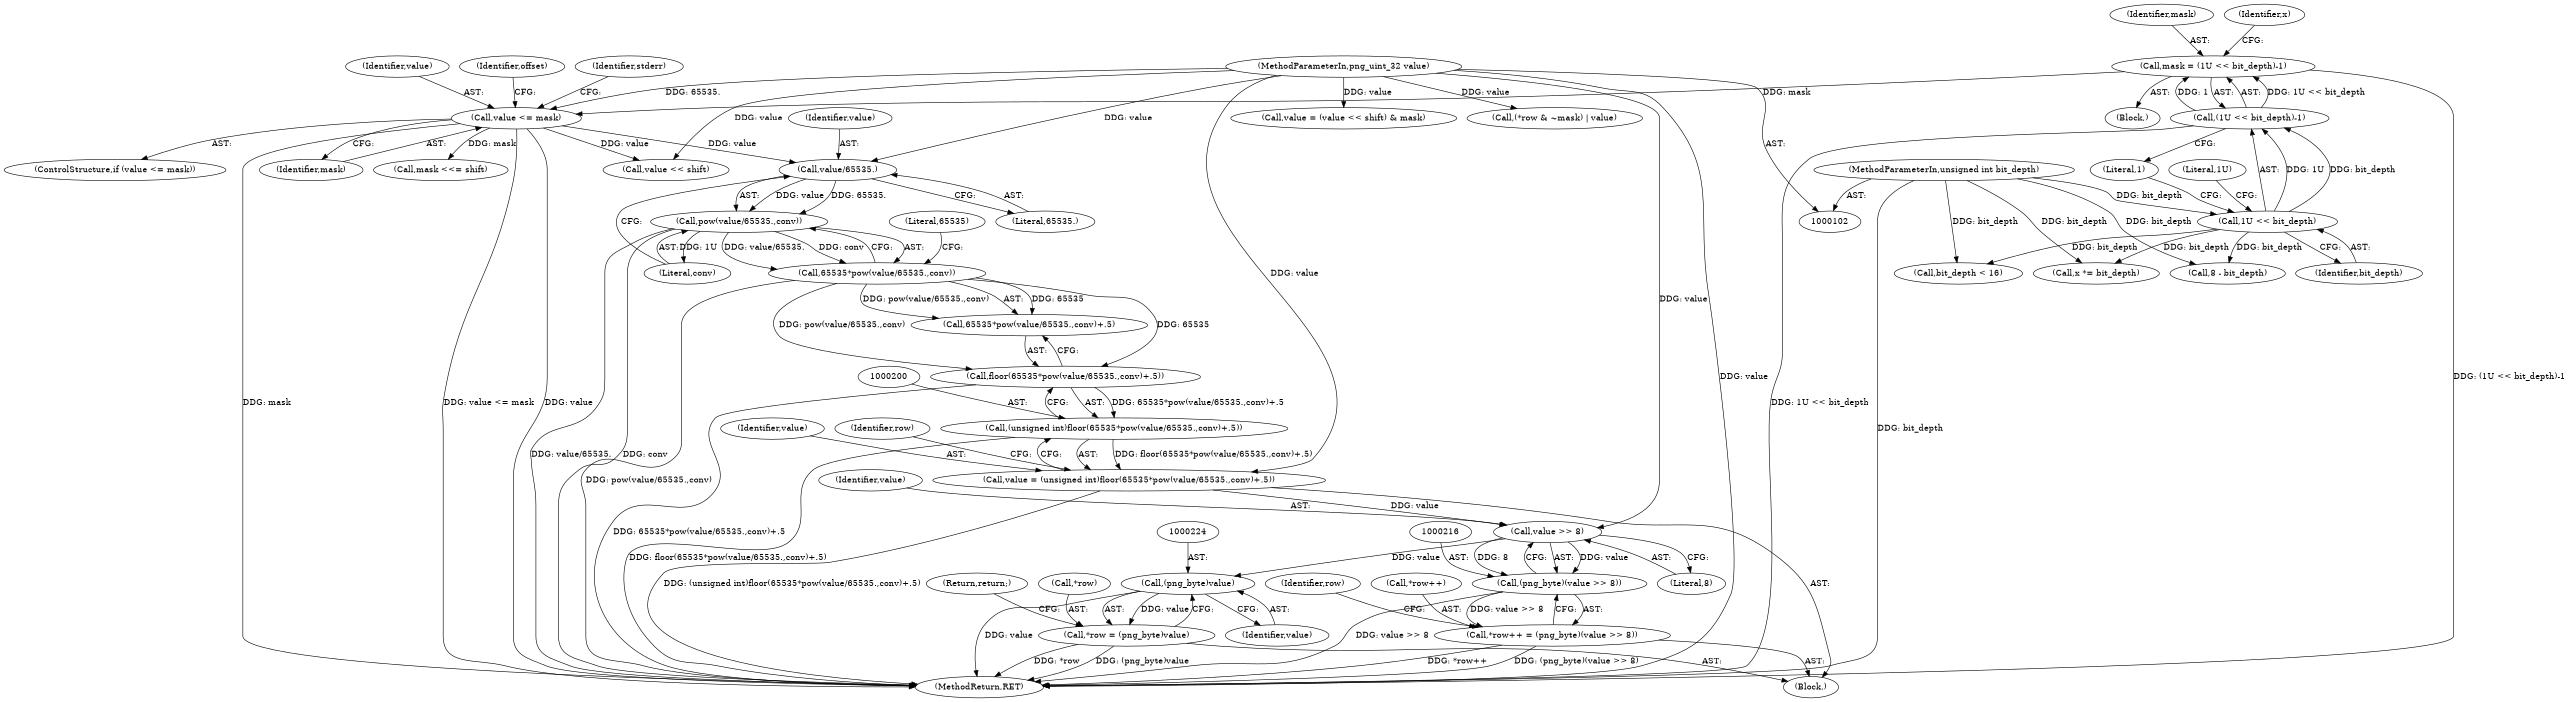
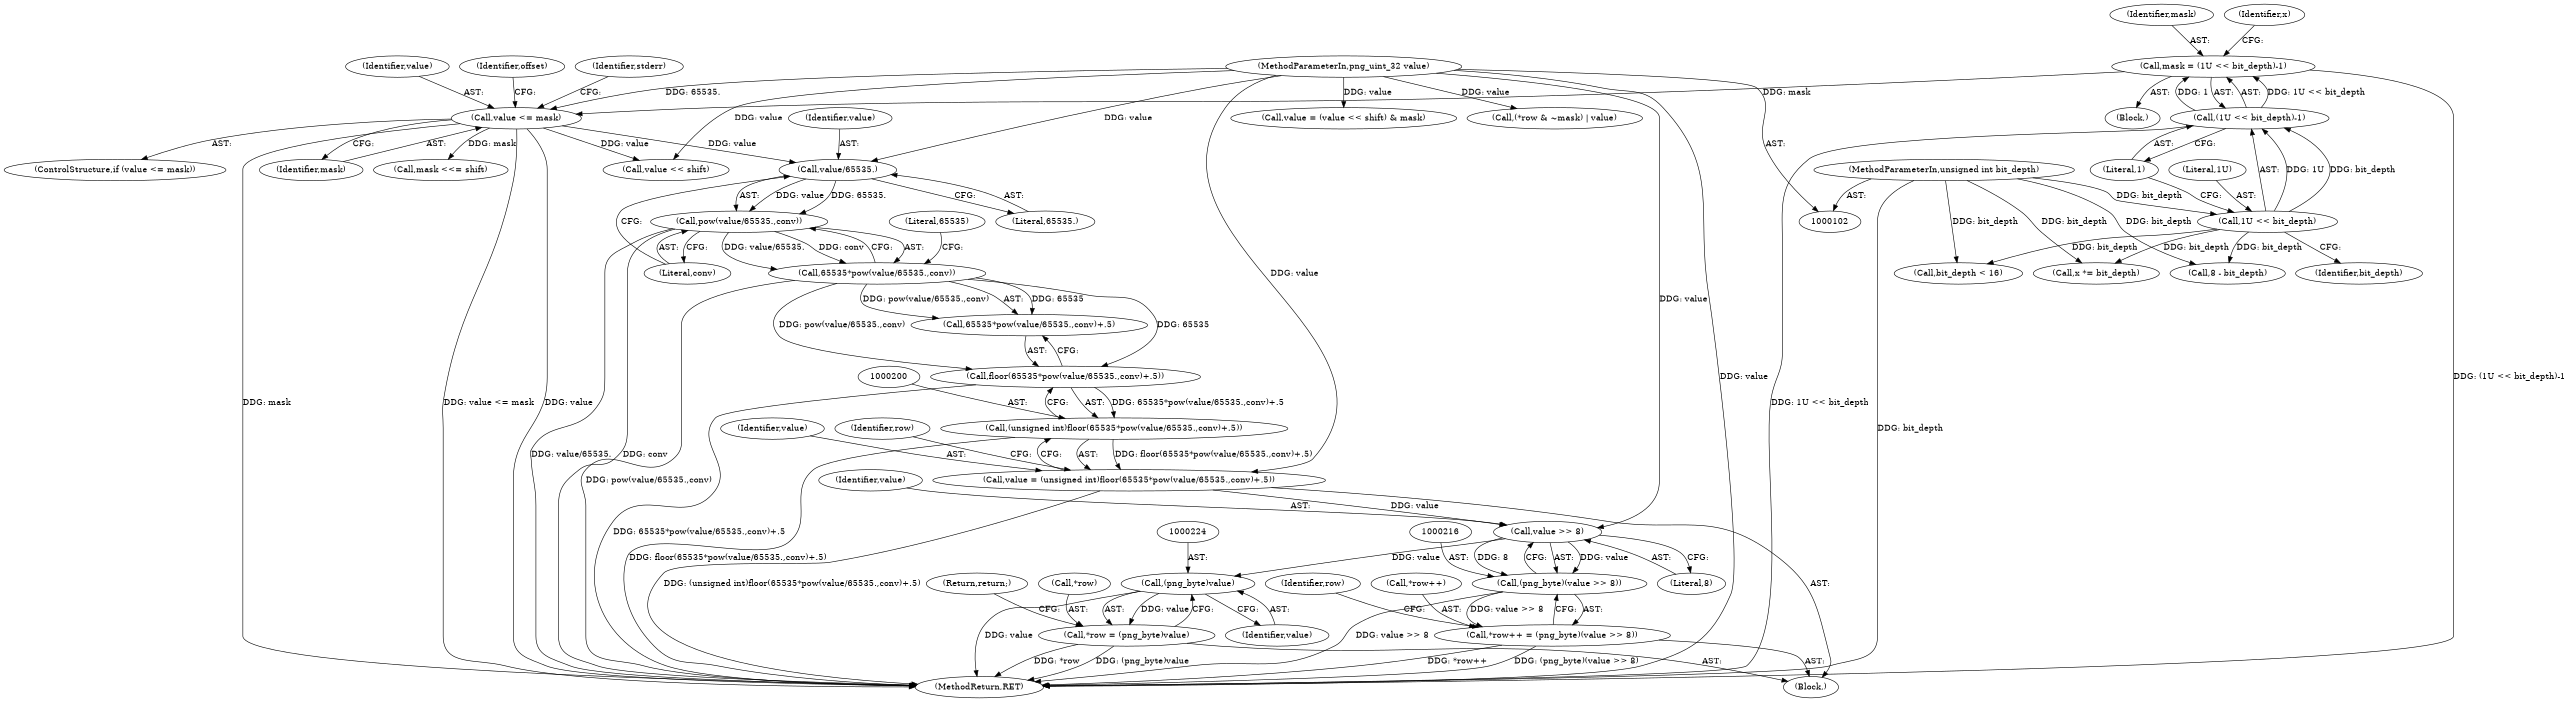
  digraph {
    n1 [label="(Call,value/65535.)"]
    n2 [label="(Call,pow(value/65535.,conv))"]
    n3 [label="(Literal,65535.)"]
    n4 [label="(MethodReturn,RET)"]
    n5 [label="(Call,65535*pow(value/65535.,conv))"]
    n6 [label="(Literal,conv)"]
    n7 [label="(Call,value <= mask)"]
    n8 [label="(ControlStructure,if (value <= mask))"]
    n9 [label="(Call,value << shift)"]
    n10 [label="(Identifier,mask)"]
    n11 [label="(Call,mask <<= shift)"]
    n12 [label="(MethodParameterIn,png_uint_32 value)"]
    n13 [label="(Call,value = (unsigned int)floor(65535*pow(value/65535.,conv)+.5))"]
    n14 [label="(Call,value >> 8)"]
    n15 [label="(Call,value = (value << shift) & mask)"]
    n16 [label="(Call,(*row & ~mask) | value)"]
    1000102
    n18 [label="(Call,(unsigned int)floor(65535*pow(value/65535.,conv)+.5))"]
    n19 [label="(Block,)"]
    n20 [label="(Call,(png_byte)value)"]
    n21 [label="(Call,(png_byte)(value >> 8))"]
    n22 [label="(Literal,8)"]
    n23 [label="(Call,*row = (png_byte)value)"]
    n24 [label="(Identifier,value)"]
    n25 [label="(Call,mask = (1U << bit_depth)-1)"]
    n26 [label="(Call,(1U << bit_depth)-1)"]
    n27 [label="(Block,)"]
    n28 [label="(Literal,1)"]
    n29 [label="(Call,1U << bit_depth)"]
    n30 [label="(Call,x *= bit_depth)"]
    n31 [label="(Call,bit_depth < 16)"]
    n32 [label="(Identifier,bit_depth)"]
    n33 [label="(Call,8 - bit_depth)"]
    n34 [label="(MethodParameterIn,unsigned int bit_depth)"]
    n35 [label="(Call,floor(65535*pow(value/65535.,conv)+.5))"]
    n36 [label="(Call,65535*pow(value/65535.,conv)+.5)"]
    n37 [label="(Call,*row++ = (png_byte)(value >> 8))"]
    n38 [label="(Identifier,value)"]
    n39 [label="(Literal,65535)"]
    n40 [label="(Identifier,row)"]
    n41 [label="(Call,*row++)"]
    n42 [label="(Identifier,row)"]
    n43 [label="(Identifier,mask)"]
    n44 [label="(Identifier,value)"]
    n45 [label="(Identifier,offset)"]
    n46 [label="(Identifier,x)"]
    n47 [label="(Identifier,value)"]
    n48 [label="(Identifier,stderr)"]
    n49 [label="(Identifier,value)"]
    n50 [label="(Return,return;)"]
    n51 [label="(Call,*row)"]
    n52 [label="(Literal,1U)"]
    1000200
    1000216
    1000224
    n1 -> n2 [label="AST: "]
    n1 -> n2 [label="DDG: value"]
    n1 -> n2 [label="DDG: 65535."]
    n1 -> n3 [label="CFG: "]
    n2 -> n4 [label="DDG: conv"]
    n2 -> n4 [label="DDG: value/65535."]
    n2 -> n5 [label="AST: "]
    n2 -> n5 [label="DDG: value/65535."]
    n2 -> n5 [label="DDG: conv"]
-   n2 -> n6 [label="DDG: 1U"]
+   n2 -> n6 [label="CFG: "]
    n3 -> n1 [label="AST: "]
    n5 -> n2 [label="CFG: "]
    n5 -> n4 [label="DDG: pow(value/65535.,conv)"]
    n5 -> n35 [label="DDG: 65535"]
    n5 -> n35 [label="DDG: pow(value/65535.,conv)"]
    n5 -> n36 [label="AST: "]
    n5 -> n36 [label="DDG: 65535"]
    n5 -> n36 [label="DDG: pow(value/65535.,conv)"]
    n6 -> n1 [label="CFG: "]
    n6 -> n2 [label="AST: "]
    n7 -> n1 [label="DDG: value"]
    n7 -> n4 [label="DDG: mask"]
    n7 -> n4 [label="DDG: value <= mask"]
    n7 -> n4 [label="DDG: value"]
    n7 -> n8 [label="AST: "]
    n7 -> n9 [label="DDG: value"]
    n7 -> n10 [label="CFG: "]
    n7 -> n11 [label="DDG: mask"]
    n10 -> n7 [label="AST: "]
    n12 -> n1 [label="DDG: value"]
    n12 -> n4 [label="DDG: value"]
    n12 -> n7 [label="DDG: 65535."]
    n12 -> n9 [label="DDG: value"]
    n12 -> n13 [label="DDG: value"]
    n12 -> n14 [label="DDG: value"]
    n12 -> n15 [label="DDG: value"]
    n12 -> n16 [label="DDG: value"]
    n12 -> 1000102 [label="AST: "]
    n13 -> n4 [label="DDG: (unsigned int)floor(65535*pow(value/65535.,conv)+.5)"]
    n13 -> n14 [label="DDG: value"]
    n13 -> n18 [label="CFG: "]
    n13 -> n19 [label="AST: "]
    n14 -> n20 [label="DDG: value"]
    n14 -> n21 [label="AST: "]
    n14 -> n21 [label="DDG: value"]
    n14 -> n21 [label="DDG: 8"]
    n14 -> n22 [label="CFG: "]
    n18 -> n4 [label="DDG: floor(65535*pow(value/65535.,conv)+.5)"]
    n18 -> n13 [label="AST: "]
    n18 -> n13 [label="DDG: floor(65535*pow(value/65535.,conv)+.5)"]
    n18 -> n35 [label="CFG: "]
    n20 -> n4 [label="DDG: value"]
    n20 -> n23 [label="AST: "]
    n20 -> n23 [label="DDG: value"]
    n20 -> n24 [label="CFG: "]
    n21 -> n4 [label="DDG: value >> 8"]
    n21 -> n14 [label="CFG: "]
    n21 -> n37 [label="AST: "]
    n21 -> n37 [label="DDG: value >> 8"]
    n22 -> n14 [label="AST: "]
    n23 -> n4 [label="DDG: *row"]
    n23 -> n4 [label="DDG: (png_byte)value"]
    n23 -> n19 [label="AST: "]
    n23 -> n20 [label="CFG: "]
    n24 -> n20 [label="AST: "]
    n25 -> n4 [label="DDG: (1U << bit_depth)-1"]
    n25 -> n7 [label="DDG: mask"]
    n25 -> n26 [label="AST: "]
    n25 -> n27 [label="AST: "]
    n26 -> n4 [label="DDG: 1U << bit_depth"]
    n26 -> n25 [label="AST: "]
    n26 -> n25 [label="DDG: 1U << bit_depth"]
    n26 -> n25 [label="DDG: 1"]
    n26 -> n28 [label="CFG: "]
+   n28 -> n26 [label="AST: "]
    n28 -> n29 [label="CFG: "]
    n29 -> n26 [label="AST: "]
    n29 -> n26 [label="DDG: 1U"]
    n29 -> n26 [label="DDG: bit_depth"]
    n29 -> n30 [label="DDG: bit_depth"]
    n29 -> n31 [label="DDG: bit_depth"]
    n29 -> n32 [label="CFG: "]
    n29 -> n33 [label="DDG: bit_depth"]
-   n32 -> n29 [label="AST: "]
    n34 -> n4 [label="DDG: bit_depth"]
    n34 -> 1000102 [label="AST: "]
    n34 -> n29 [label="DDG: bit_depth"]
    n34 -> n30 [label="DDG: bit_depth"]
    n34 -> n31 [label="DDG: bit_depth"]
    n34 -> n33 [label="DDG: bit_depth"]
    n35 -> n4 [label="DDG: 65535*pow(value/65535.,conv)+.5"]
    n35 -> n18 [label="AST: "]
    n35 -> n18 [label="DDG: 65535*pow(value/65535.,conv)+.5"]
    n35 -> n36 [label="CFG: "]
    n36 -> n35 [label="AST: "]
    n37 -> n4 [label="DDG: *row++"]
    n37 -> n4 [label="DDG: (png_byte)(value >> 8)"]
    n37 -> n19 [label="AST: "]
    n37 -> n21 [label="CFG: "]
    n38 -> n13 [label="AST: "]
    n39 -> n5 [label="CFG: "]
    n40 -> n13 [label="CFG: "]
    n41 -> n37 [label="AST: "]
    n42 -> n37 [label="CFG: "]
    n43 -> n25 [label="AST: "]
    n44 -> n1 [label="AST: "]
    n45 -> n7 [label="CFG: "]
    n46 -> n25 [label="CFG: "]
    n47 -> n14 [label="AST: "]
    n48 -> n7 [label="CFG: "]
    n49 -> n7 [label="AST: "]
    n50 -> n23 [label="CFG: "]
    n51 -> n23 [label="AST: "]
-   n52 -> n29 [label="CFG: "]
+   n52 -> n29 [label="AST: "]
    1000200 -> n18 [label="AST: "]
    1000216 -> n21 [label="AST: "]
    1000224 -> n20 [label="AST: "]
  }
